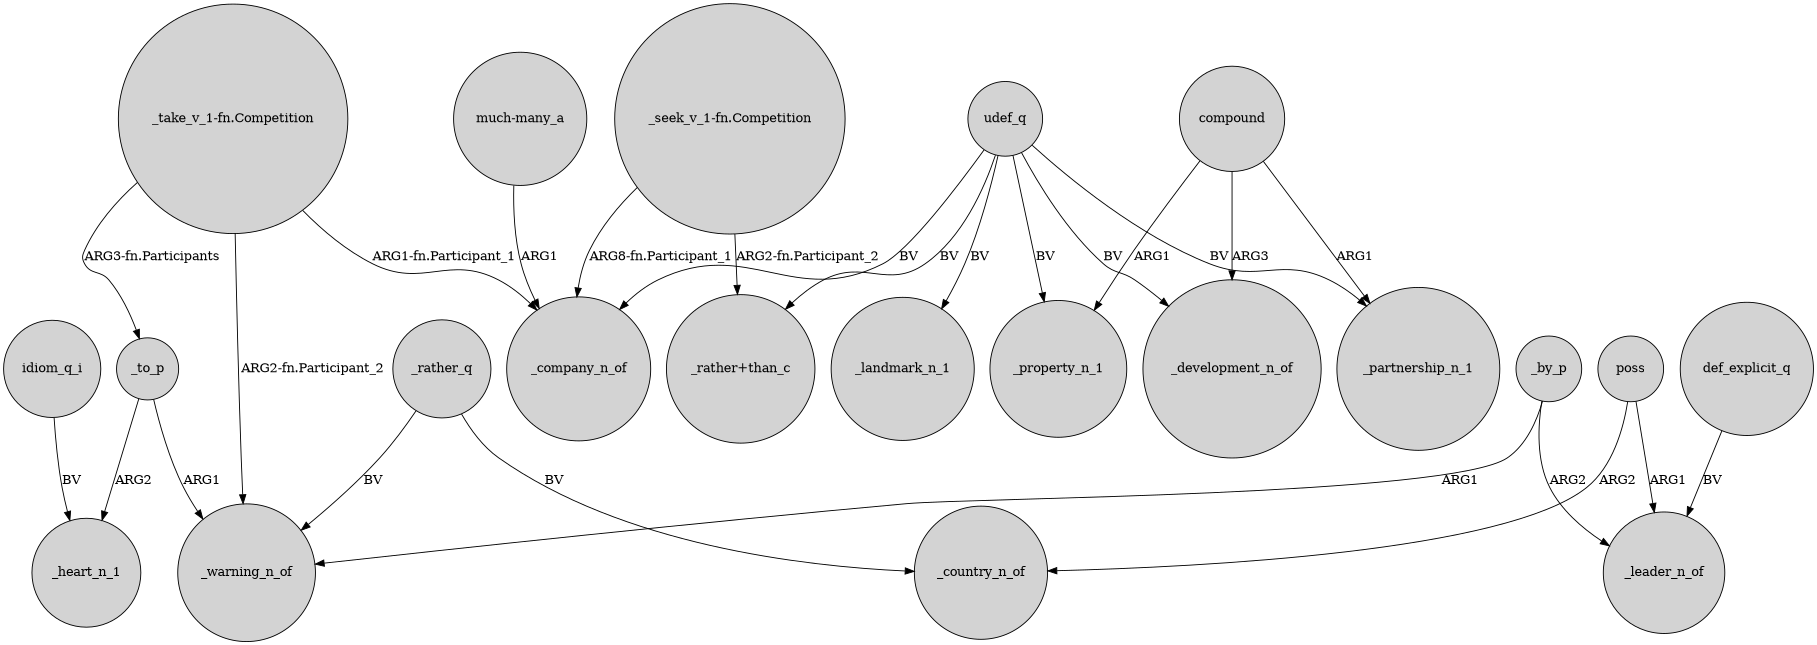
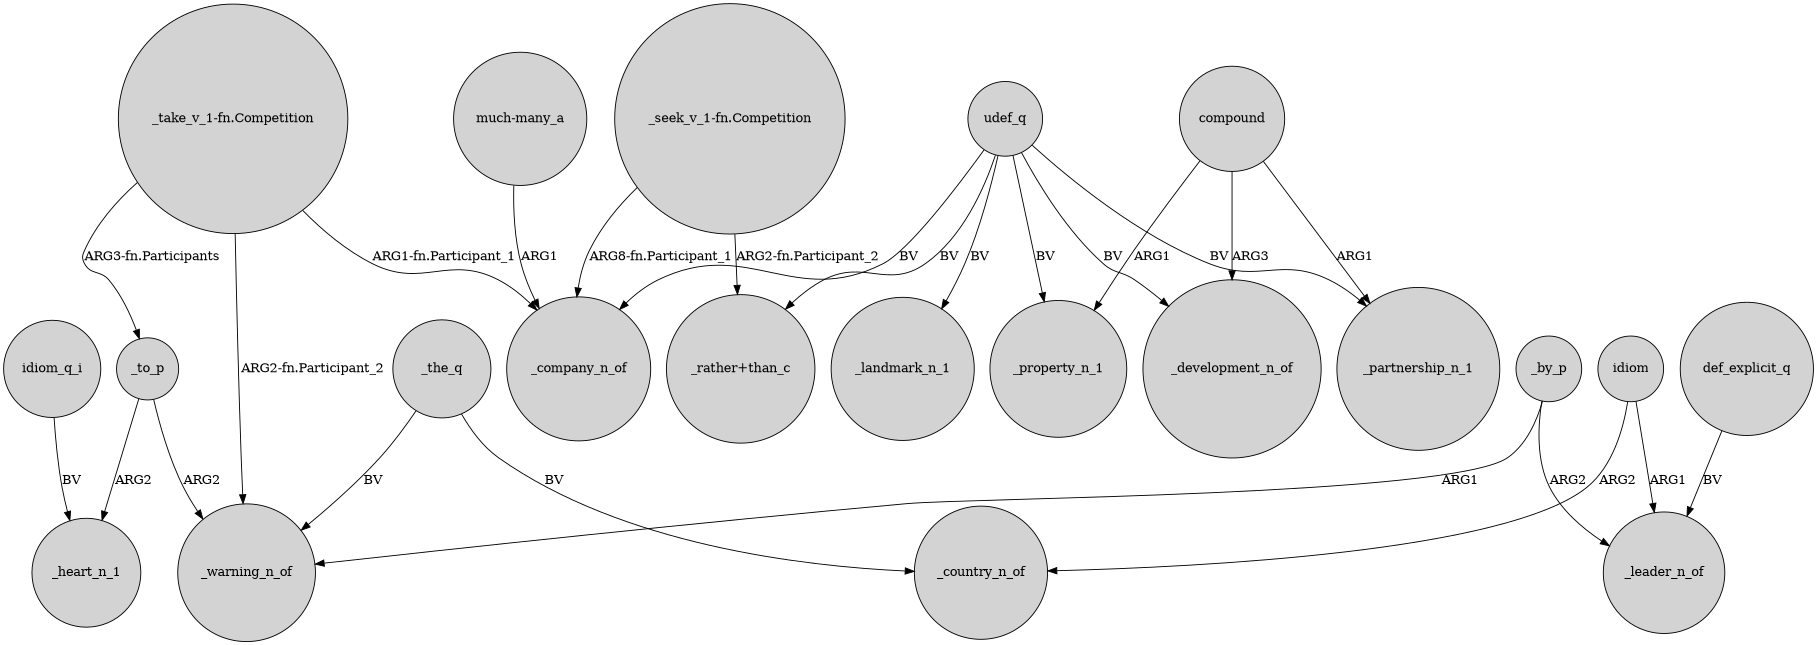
  digraph {
    node [shape=circle style=filled]
-   _the_q [label=_rather_q]
+   _the_q
    _warning_n_of
    _country_n_of
-   poss
+   poss [label=idiom]
    _leader_n_of
    udef_q
    "_rather+than_c"
    _partnership_n_1
    _property_n_1
    _development_n_of
    _company_n_of
    _landmark_n_1
    _to_p
    _heart_n_1
    "_seek_v_1-fn.Competition"
    _by_p
    compound
    def_explicit_q
    "_take_v_1-fn.Competition"
    idiom_q_i
    "much-many_a"
    _the_q -> _warning_n_of [label=BV]
    _the_q -> _country_n_of [label=BV]
    poss -> _country_n_of [label=ARG2]
    poss -> _leader_n_of [label=ARG1]
    udef_q -> "_rather+than_c" [label=BV]
    udef_q -> _partnership_n_1 [label=BV]
    udef_q -> _property_n_1 [label=BV]
    udef_q -> _development_n_of [label=BV]
    udef_q -> _company_n_of [label=BV]
    udef_q -> _landmark_n_1 [label=BV]
-   _to_p -> _warning_n_of [label=ARG1]
+   _to_p -> _warning_n_of [label=ARG2]
    _to_p -> _heart_n_1 [label=ARG2]
    "_seek_v_1-fn.Competition" -> "_rather+than_c" [label="ARG2-fn.Participant_2"]
    "_seek_v_1-fn.Competition" -> _company_n_of [label="ARG8-fn.Participant_1"]
    _by_p -> _warning_n_of [label=ARG1]
    _by_p -> _leader_n_of [label=ARG2]
    compound -> _partnership_n_1 [label=ARG1]
    compound -> _property_n_1 [label=ARG1]
    compound -> _development_n_of [label=ARG3]
    def_explicit_q -> _leader_n_of [label=BV]
    "_take_v_1-fn.Competition" -> _warning_n_of [label="ARG2-fn.Participant_2"]
    "_take_v_1-fn.Competition" -> _company_n_of [label="ARG1-fn.Participant_1"]
    "_take_v_1-fn.Competition" -> _to_p [label="ARG3-fn.Participants"]
    idiom_q_i -> _heart_n_1 [label=BV]
    "much-many_a" -> _company_n_of [label=ARG1]
  }
